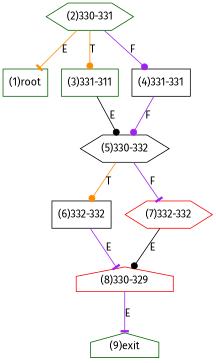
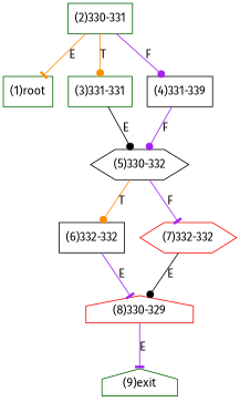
  digraph {
    fontname="Fira Sans"
    node [color=darkgreen fontname="Fira Sans" shape=box]
    edge [arrowhead=dot color=purple fontname="Fira Sans"]
    n1 [label="(1)root"]
-   n2 [label="(2)330-331" shape=hexagon]
-   n3 [label="(3)331-311"]
-   n4 [color=black label="(4)331-331"]
+   n2 [label="(2)330-331"]
+   n3 [label="(3)331-331"]
+   n4 [color=black label="(4)331-339"]
    n5 [color=black label="(5)330-332" shape=hexagon]
    n6 [color=black label="(6)332-332"]
    n7 [color=red label="(7)332-332" shape=hexagon]
    n8 [color=red label="(8)330-329" shape=house]
    n9 [label="(9)exit" shape=house]
    n2 -> n1 [arrowhead=tee color=darkorange label=E]
    n2 -> n3 [color=darkorange label=T]
    n2 -> n4 [label=F]
    n3 -> n5 [color=black label=E]
    n4 -> n5 [label=F]
    n5 -> n6 [color=darkorange label=T]
    n5 -> n7 [arrowhead=tee label=F]
    n6 -> n8 [arrowhead=tee label=E]
    n7 -> n8 [color=black label=E]
    n8 -> n9 [arrowhead=tee label=E]
  }
